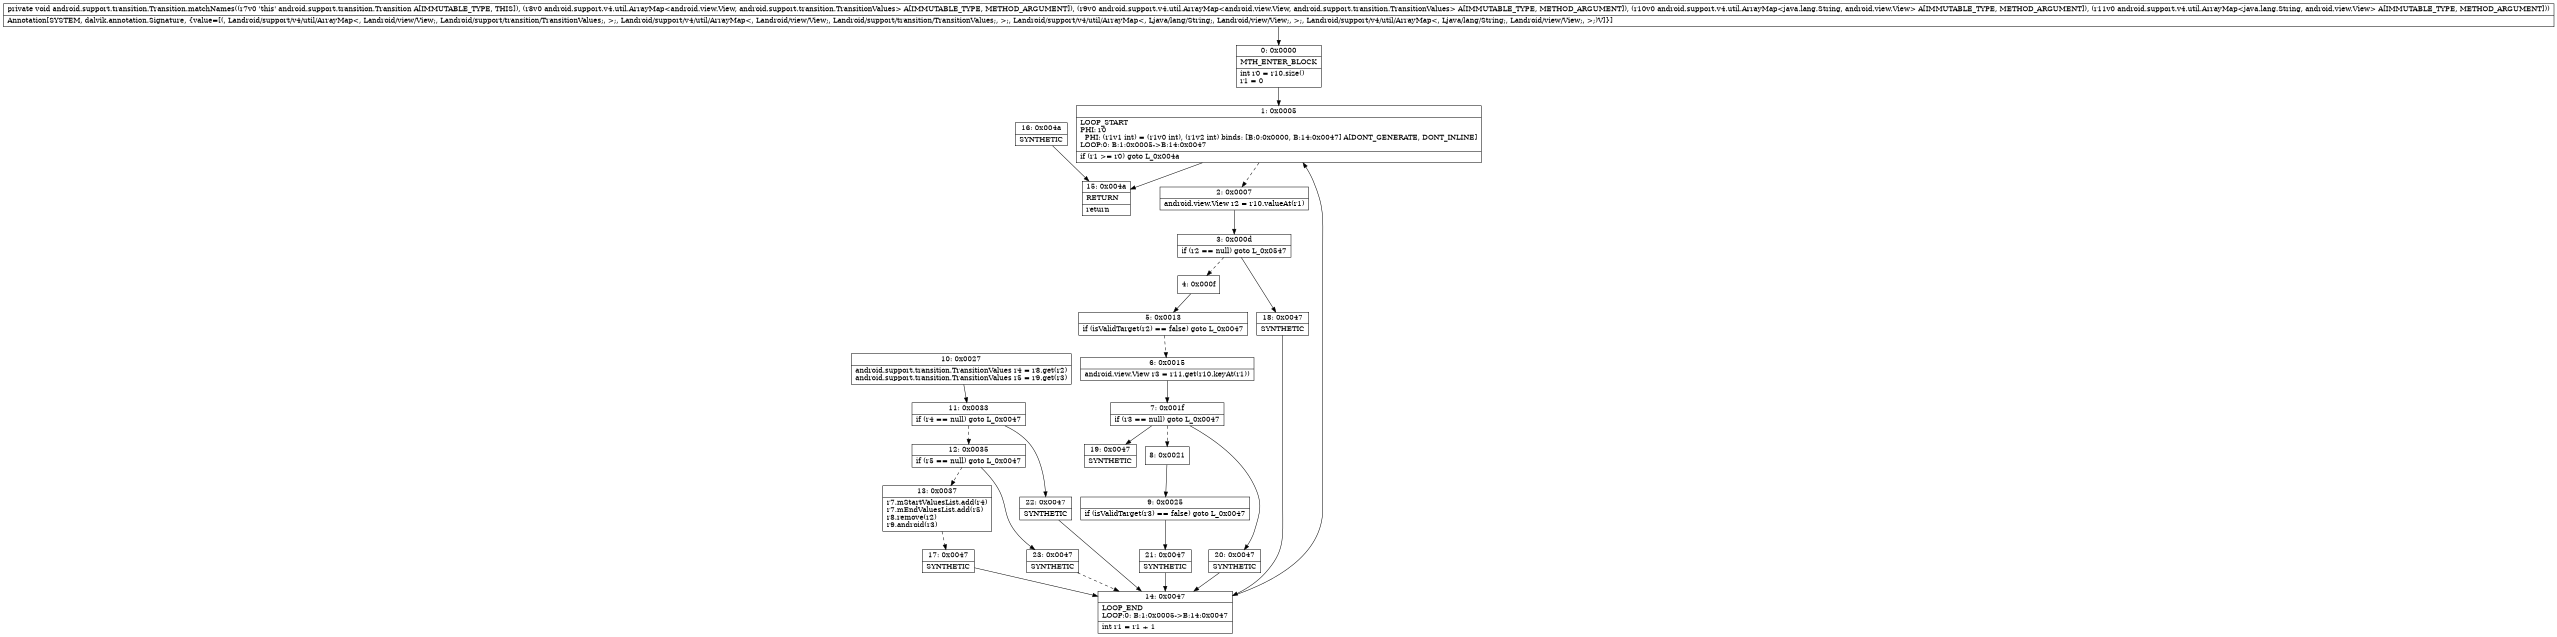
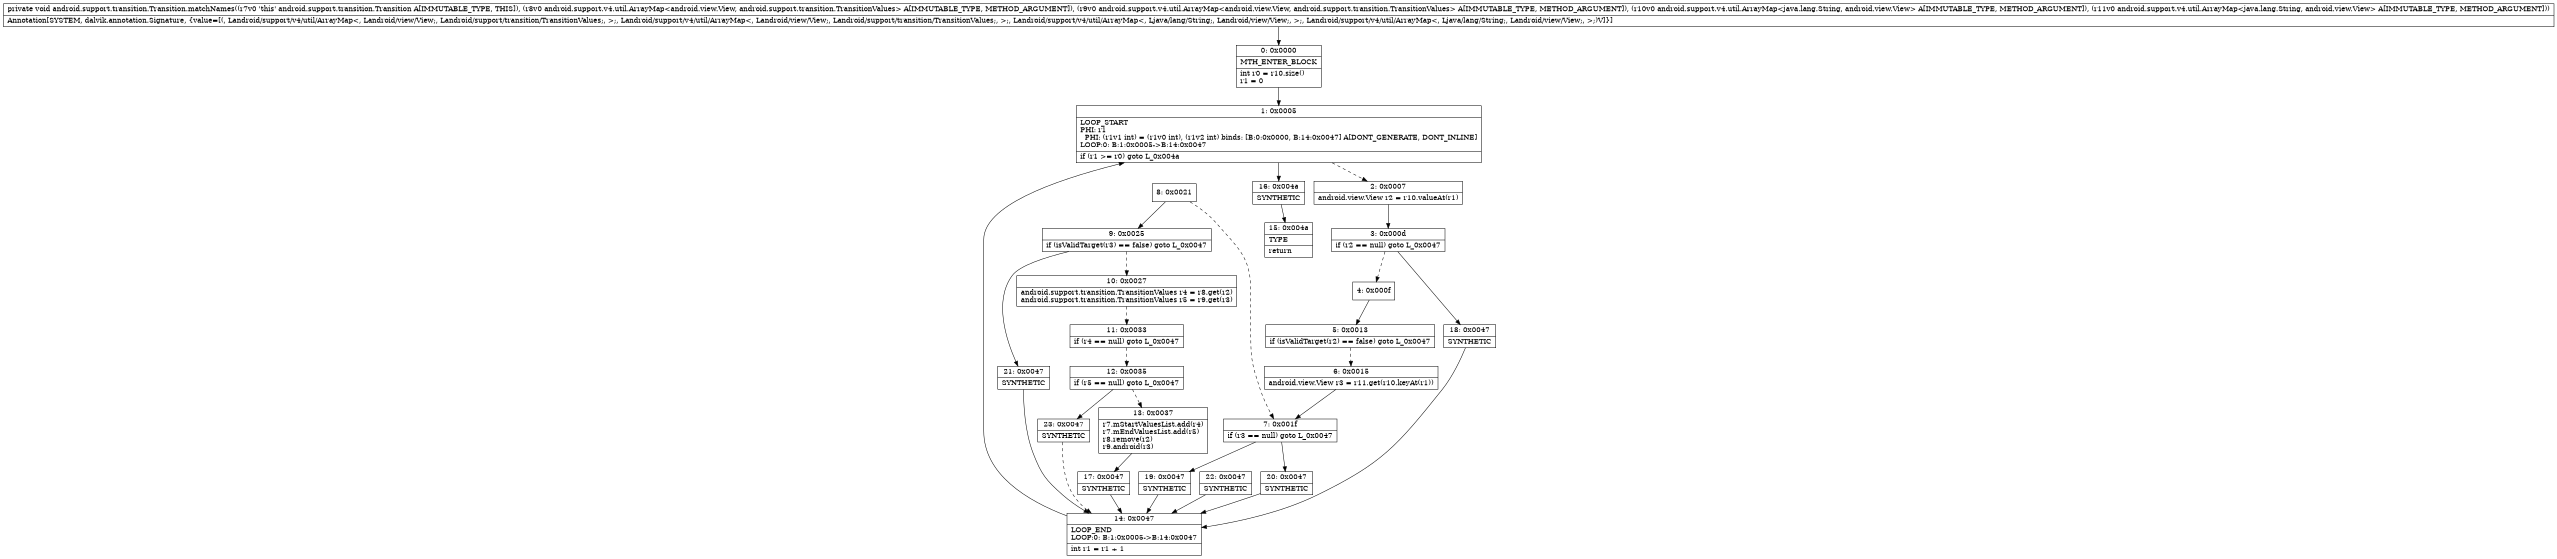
  digraph {
    node [shape=record]
    n1 [label="{0\:\ 0x0000|MTH_ENTER_BLOCK\l|int r0 = r10.size()\lr1 = 0\l}"]
-   n2 [label="{1\:\ 0x0005|LOOP_START\lPHI: r0 \l  PHI: (r1v1 int) = (r1v0 int), (r1v2 int) binds: [B:0:0x0000, B:14:0x0047] A[DONT_GENERATE, DONT_INLINE]\lLOOP:0: B:1:0x0005\-\>B:14:0x0047\l|if (r1 \>= r0) goto L_0x004a\l}"]
+   n2 [label="{1\:\ 0x0005|LOOP_START\lPHI: r1 \l  PHI: (r1v1 int) = (r1v0 int), (r1v2 int) binds: [B:0:0x0000, B:14:0x0047] A[DONT_GENERATE, DONT_INLINE]\lLOOP:0: B:1:0x0005\-\>B:14:0x0047\l|if (r1 \>= r0) goto L_0x004a\l}"]
    n3 [label="{2\:\ 0x0007|android.view.View r2 = r10.valueAt(r1)\l}"]
    n4 [label="{16\:\ 0x004a|SYNTHETIC\l}"]
-   n5 [label="{3\:\ 0x000d|if (r2 == null) goto L_0x0547\l}"]
-   n6 [label="{15\:\ 0x004a|RETURN\l|return\l}"]
+   n5 [label="{3\:\ 0x000d|if (r2 == null) goto L_0x0047\l}"]
+   n6 [label="{15\:\ 0x004a|TYPE\l|return\l}"]
    n7 [label="{4\:\ 0x000f}"]
    n8 [label="{18\:\ 0x0047|SYNTHETIC\l}"]
    n9 [label="{5\:\ 0x0013|if (isValidTarget(r2) == false) goto L_0x0047\l}"]
    n10 [label="{14\:\ 0x0047|LOOP_END\lLOOP:0: B:1:0x0005\-\>B:14:0x0047\l|int r1 = r1 + 1\l}"]
    n11 [label="{6\:\ 0x0015|android.view.View r3 = r11.get(r10.keyAt(r1))\l}"]
    n12 [label="{7\:\ 0x001f|if (r3 == null) goto L_0x0047\l}"]
    n13 [label="{19\:\ 0x0047|SYNTHETIC\l}"]
    n14 [label="{8\:\ 0x0021}"]
    n15 [label="{20\:\ 0x0047|SYNTHETIC\l}"]
    n16 [label="{9\:\ 0x0025|if (isValidTarget(r3) == false) goto L_0x0047\l}"]
    n17 [label="{10\:\ 0x0027|android.support.transition.TransitionValues r4 = r8.get(r2)\landroid.support.transition.TransitionValues r5 = r9.get(r3)\l}"]
    n18 [label="{21\:\ 0x0047|SYNTHETIC\l}"]
    n19 [label="{11\:\ 0x0033|if (r4 == null) goto L_0x0047\l}"]
    n20 [label="{12\:\ 0x0035|if (r5 == null) goto L_0x0047\l}"]
    n21 [label="{22\:\ 0x0047|SYNTHETIC\l}"]
    n22 [label="{13\:\ 0x0037|r7.mStartValuesList.add(r4)\lr7.mEndValuesList.add(r5)\lr8.remove(r2)\lr9.android(r3)\l}"]
    n23 [label="{23\:\ 0x0047|SYNTHETIC\l}"]
    n24 [label="{17\:\ 0x0047|SYNTHETIC\l}"]
    n25 [label="{private void android.support.transition.Transition.matchNames((r7v0 'this' android.support.transition.Transition A[IMMUTABLE_TYPE, THIS]), (r8v0 android.support.v4.util.ArrayMap\<android.view.View, android.support.transition.TransitionValues\> A[IMMUTABLE_TYPE, METHOD_ARGUMENT]), (r9v0 android.support.v4.util.ArrayMap\<android.view.View, android.support.transition.TransitionValues\> A[IMMUTABLE_TYPE, METHOD_ARGUMENT]), (r10v0 android.support.v4.util.ArrayMap\<java.lang.String, android.view.View\> A[IMMUTABLE_TYPE, METHOD_ARGUMENT]), (r11v0 android.support.v4.util.ArrayMap\<java.lang.String, android.view.View\> A[IMMUTABLE_TYPE, METHOD_ARGUMENT]))  | Annotation[SYSTEM, dalvik.annotation.Signature, \{value=[(, Landroid\/support\/v4\/util\/ArrayMap\<, Landroid\/view\/View;, Landroid\/support\/transition\/TransitionValues;, \>;, Landroid\/support\/v4\/util\/ArrayMap\<, Landroid\/view\/View;, Landroid\/support\/transition\/TransitionValues;, \>;, Landroid\/support\/v4\/util\/ArrayMap\<, Ljava\/lang\/String;, Landroid\/view\/View;, \>;, Landroid\/support\/v4\/util\/ArrayMap\<, Ljava\/lang\/String;, Landroid\/view\/View;, \>;)V]\}]\l}"]
    n1 -> n2
    n2 -> n3 [style=dashed]
-   n2 -> n6
+   n2 -> n4
    n3 -> n5
    n4 -> n6
    n5 -> n7 [style=dashed]
    n5 -> n8
    n7 -> n9
    n8 -> n10
    n9 -> n11 [style=dashed]
    n10 -> n2
    n11 -> n12
    n12 -> n13
-   n12 -> n14 [style=dashed]
+   n14 -> n12 [style=dashed]
    n12 -> n15
+   n13 -> n10
    n14 -> n16
    n15 -> n10
+   n16 -> n17 [style=dashed]
    n16 -> n18
-   n17 -> n19
+   n17 -> n19 [style=dashed]
    n18 -> n10
    n19 -> n20 [style=dashed]
-   n19 -> n21
    n20 -> n22 [style=dashed]
    n20 -> n23
    n21 -> n10
-   n22 -> n24 [style=dashed]
+   n22 -> n24
    n23 -> n10 [style=dashed]
    n24 -> n10
    n25 -> n1
  }
